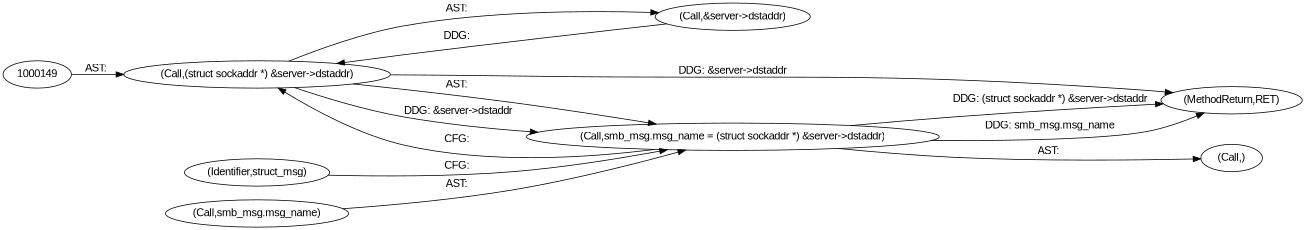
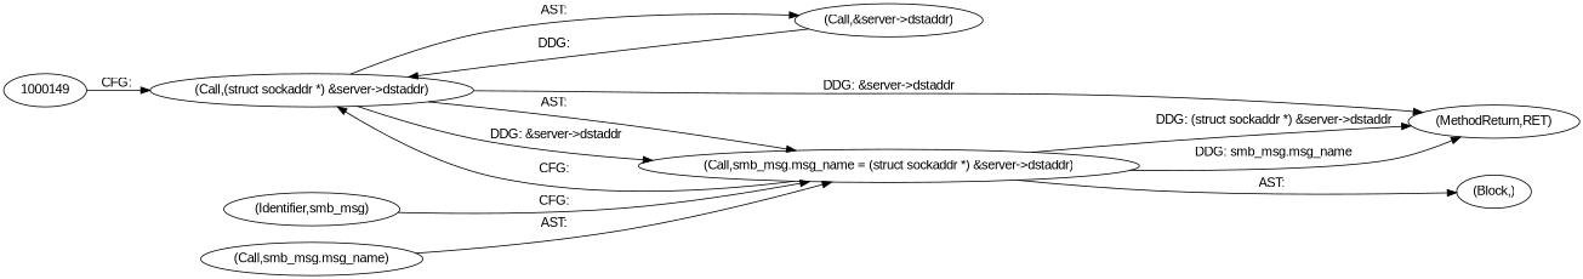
  digraph {
    fontname="Liberation Sans"
    rankdir=LR
    node [fontname="Liberation Sans"]
    edge [fontname="Liberation Sans"]
    n1 [label="(Call,(struct sockaddr *) &server->dstaddr)"]
    n2 [label="(Call,smb_msg.msg_name = (struct sockaddr *) &server->dstaddr)"]
    n3 [label="(MethodReturn,RET)"]
    n4 [label="(Call,&server->dstaddr)"]
-   n5 [label="(Call,)"]
-   n6 [label="(Identifier,struct_msg)"]
+   n5 [label="(Block,)"]
+   n6 [label="(Identifier,smb_msg)"]
    n7 [label="(Call,smb_msg.msg_name)"]
    1000149
    n1 -> n2 [label="AST: "]
    n1 -> n2 [label="DDG: &server->dstaddr"]
    n1 -> n3 [label="DDG: &server->dstaddr"]
    n1 -> n4 [label="AST: "]
    n2 -> n1 [label="CFG: "]
    n2 -> n3 [label="DDG: (struct sockaddr *) &server->dstaddr"]
    n2 -> n3 [label="DDG: smb_msg.msg_name"]
    n2 -> n5 [label="AST: "]
    n4 -> n1 [label="DDG: "]
    n6 -> n2 [label="CFG: "]
    n7 -> n2 [label="AST: "]
-   1000149 -> n1 [label="AST: "]
+   1000149 -> n1 [label="CFG: "]
  }
